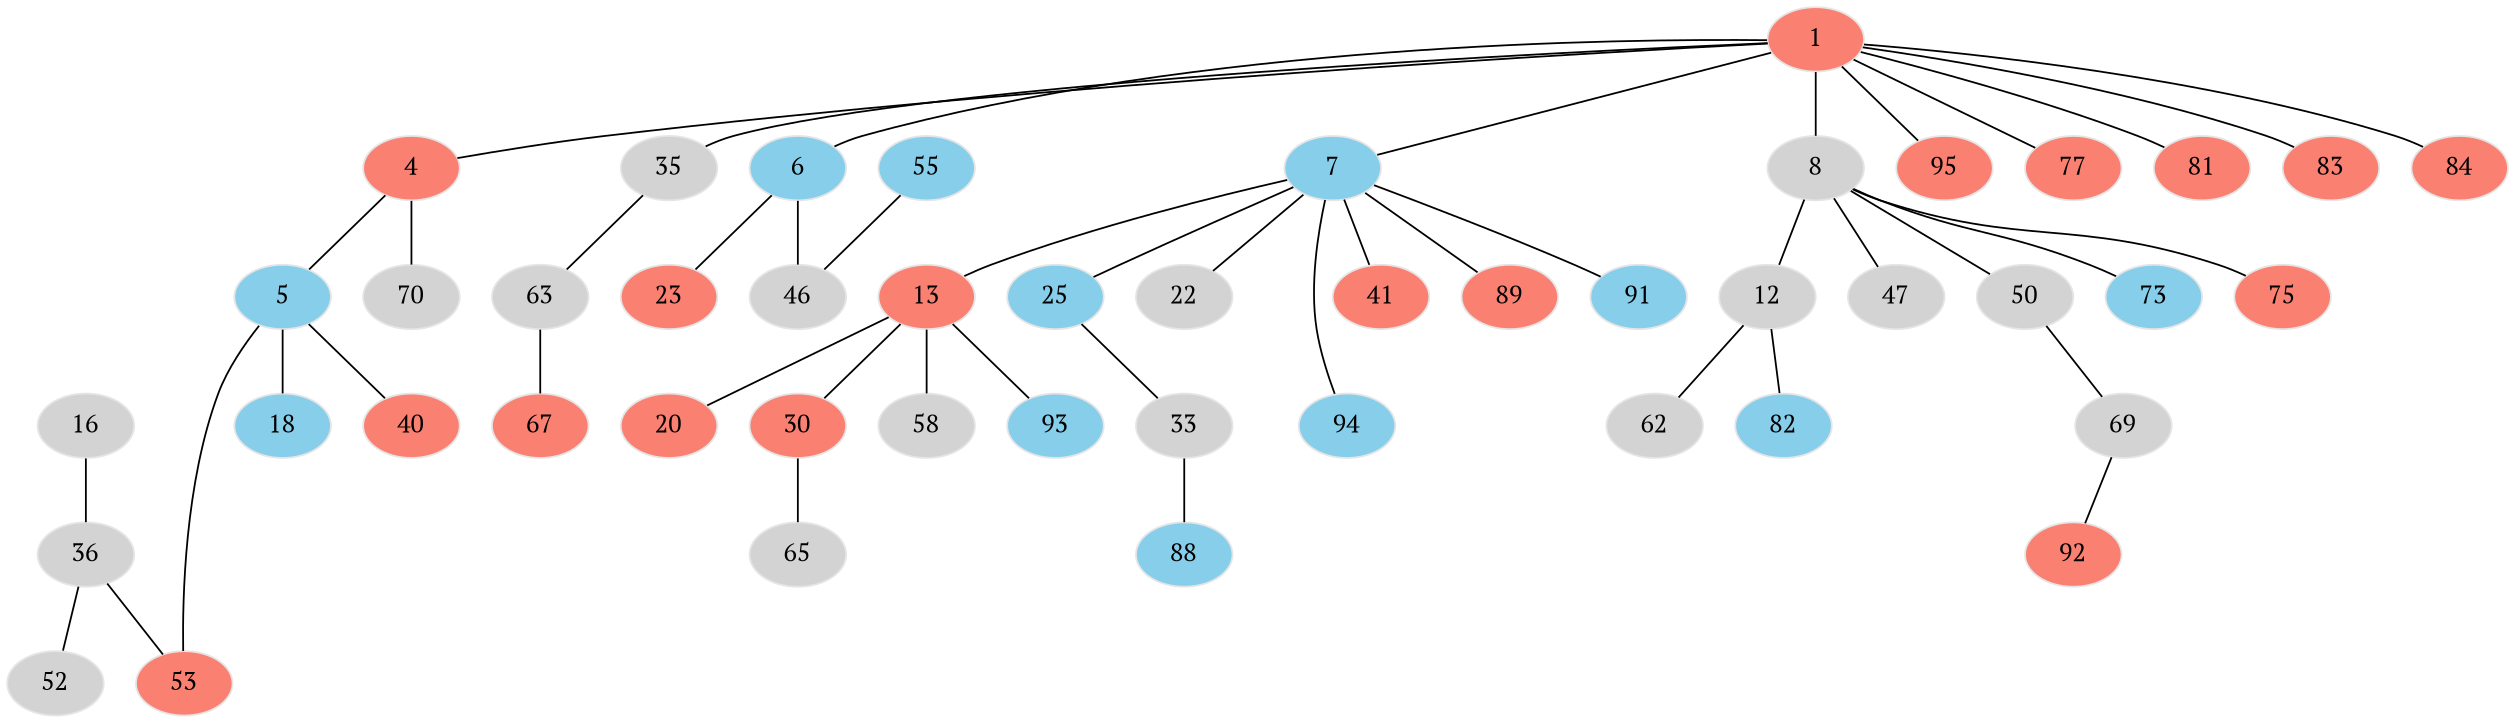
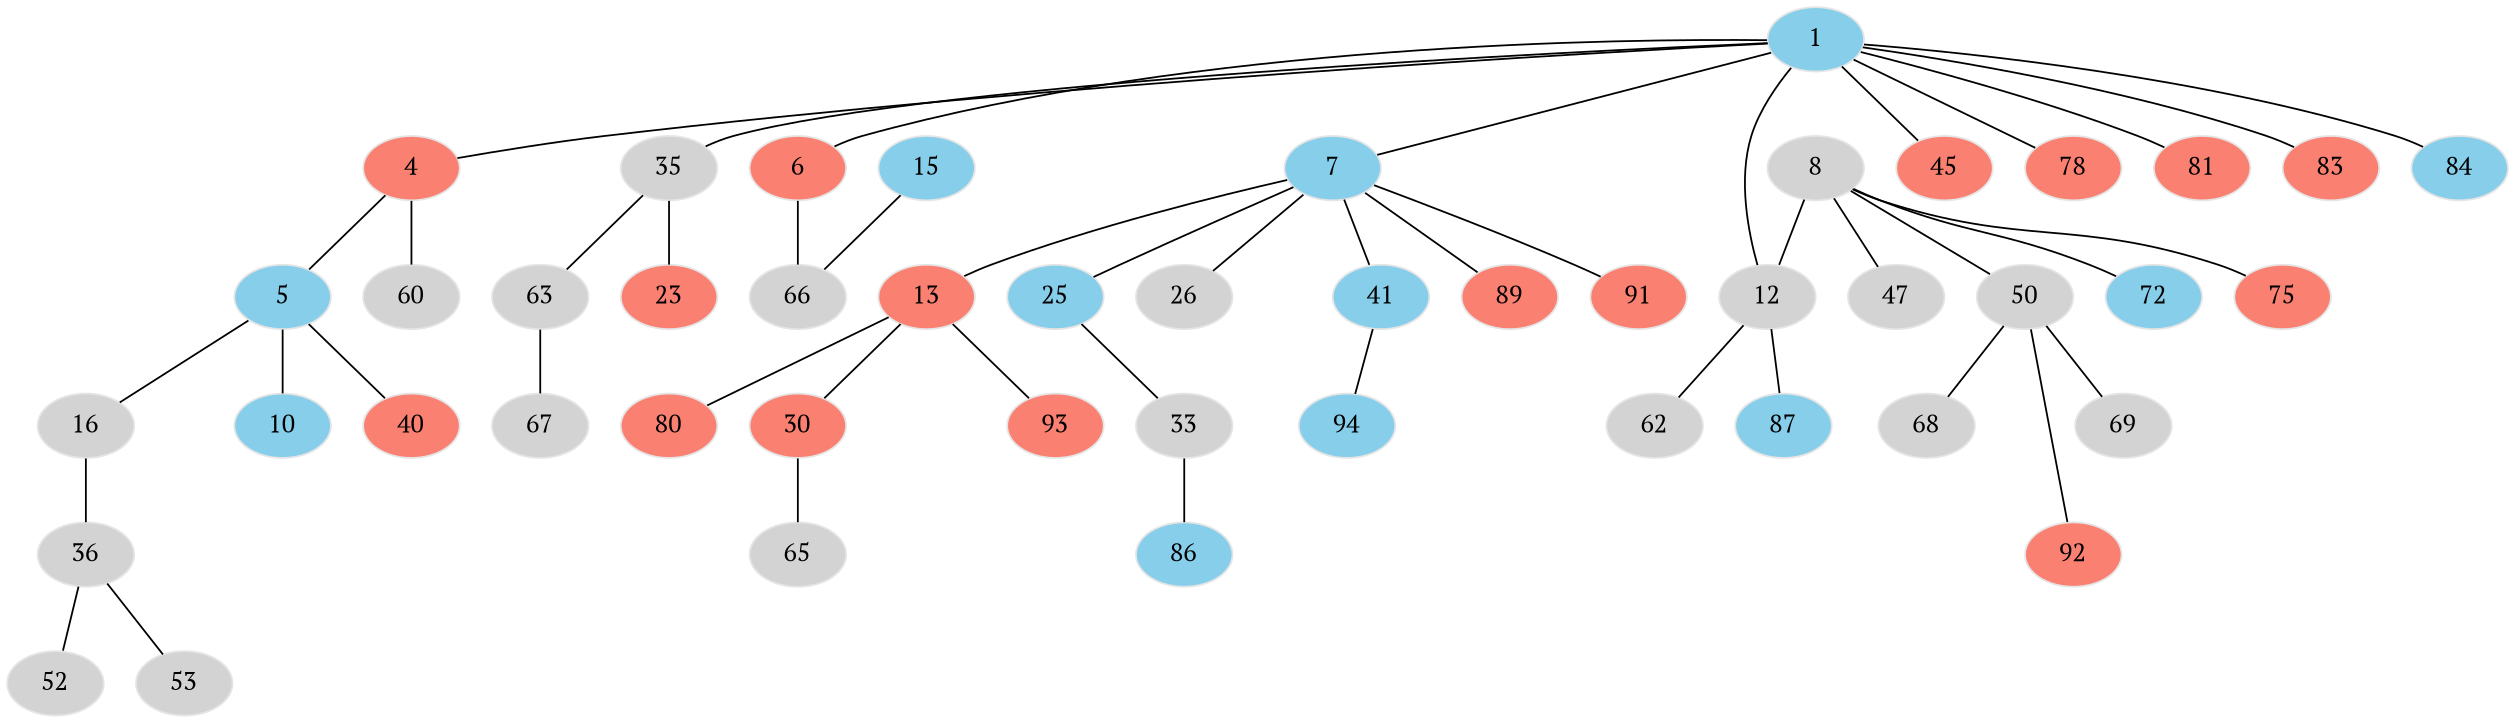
  graph {
    fontname="PT Serif"
    node [color=gray90 fillcolor=lightgrey fontname="PT Serif" style=filled]
    edge [fontname="PT Serif"]
-   1 [fillcolor=salmon super="+2+28+3"]
+   1 [fillcolor=skyblue super="+2+28+3"]
    4 [fillcolor=salmon]
-   6 [fillcolor=skyblue]
+   6 [fillcolor=salmon]
    7 [fillcolor=skyblue super="+31+9"]
    8 [super="+14+21+38+24+37"]
    35
-   45 [fillcolor=salmon label=95]
-   77 [fillcolor=salmon]
+   45 [fillcolor=salmon]
+   77 [fillcolor=salmon label=78]
    81 [fillcolor=salmon]
    83 [fillcolor=salmon]
-   84 [fillcolor=salmon]
+   84 [fillcolor=skyblue]
    5 [fillcolor=skyblue]
-   70
+   70 [label=60]
    23 [fillcolor=salmon]
-   66 [label=46]
+   66
    13 [fillcolor=salmon super="+27+60+46"]
    25 [fillcolor=skyblue]
-   26 [super="+55" label=22]
-   41 [fillcolor=salmon super="+74"]
+   26 [super="+55"]
+   41 [fillcolor=skyblue super="+74"]
    89 [fillcolor=salmon]
-   91 [fillcolor=skyblue]
+   91 [fillcolor=salmon]
    94 [fillcolor=skyblue]
    12 [super="+56"]
    47 [super="+49"]
    50 [super="+54"]
-   72 [fillcolor=skyblue super="+90" label=73]
+   72 [fillcolor=skyblue super="+90"]
    75 [fillcolor=salmon]
    63
    16 [super="+32"]
-   18 [fillcolor=skyblue]
+   18 [fillcolor=skyblue label=10]
    40 [fillcolor=salmon]
    36
-   15 [fillcolor=skyblue super="+61+59" label=55]
-   20 [fillcolor=salmon]
+   15 [fillcolor=skyblue super="+61+59"]
+   20 [fillcolor=salmon label=80]
    30 [fillcolor=salmon super="+44"]
-   58 [super="+95"]
-   93 [fillcolor=skyblue]
+   93 [fillcolor=salmon]
    33 [super="+79"]
    62 [super="+96"]
-   82 [fillcolor=skyblue]
+   82 [fillcolor=skyblue label=87]
+   68
    69 [super="+71+85"]
    65
    52
-   53 [fillcolor=salmon]
-   88 [fillcolor=skyblue]
-   67 [fillcolor=salmon]
+   53
+   88 [fillcolor=skyblue label=86]
+   67
    92 [fillcolor=salmon]
    1 -- 4
    1 -- 6
    1 -- 7
-   1 -- 8
+   1 -- 12
    1 -- 35
    1 -- 45
    1 -- 77
    1 -- 81
    1 -- 83
    1 -- 84
    4 -- 5
    4 -- 70
-   6 -- 23
+   35 -- 23
    6 -- 66
    7 -- 13
    7 -- 25
    7 -- 26
    7 -- 41
    7 -- 89
    7 -- 91
-   7 -- 94
+   41 -- 94
    8 -- 12
    8 -- 47
    8 -- 50
    8 -- 72
    8 -- 75
    35 -- 63
-   5 -- 53
+   5 -- 16
    5 -- 18
    5 -- 40
    13 -- 20
    13 -- 30
-   13 -- 58
    13 -- 93
    25 -- 33
    12 -- 62
    12 -- 82
+   50 -- 68
    50 -- 69
    63 -- 67
    16 -- 36
    36 -- 52
    36 -- 53
    15 -- 66
    30 -- 65
    33 -- 88
-   69 -- 92
+   50 -- 92
  }
